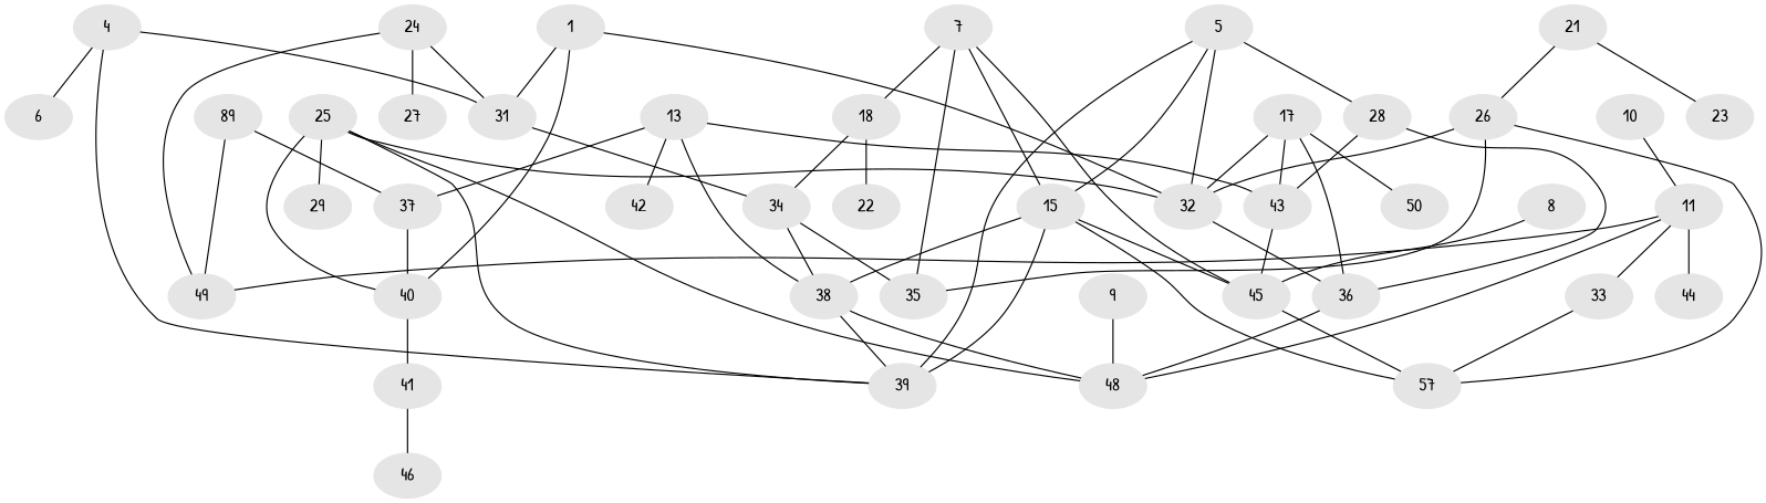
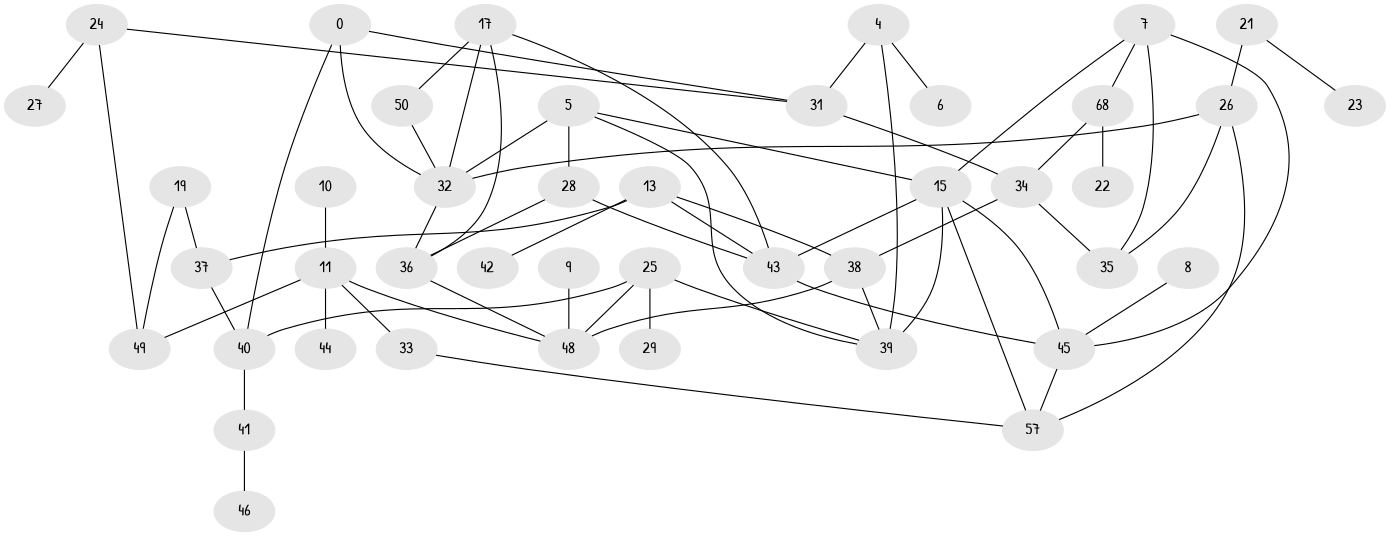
  graph {
    fontname="Patrick Hand"
    node [color=gray90 fontname="Patrick Hand" style=filled]
    edge [fontname="Patrick Hand" weight=1.0]
-   1
+   1 [label=0]
    31
    32
    40
    34
    36
    41
    4
    6
    39
    5
    15
    28
    45
    43
    n16 [label=57]
    7
-   18
+   18 [label=68]
    35
    22
    8
    9
    48
    10
    11
    33
    44
    49
    13
    37
    38
    42
    17
    50
-   19 [label=89]
+   19
    21
    23
    26
    24
    27
    25
    29
    46
    1 -- 31
    1 -- 32
    1 -- 40
    31 -- 34
    32 -- 36
    40 -- 41
    34 -- 35
    34 -- 38
    36 -- 48
    41 -- 46
    4 -- 31
    4 -- 6
    4 -- 39
    5 -- 32
    5 -- 39
    5 -- 15
    5 -- 28 [weight=2.0]
    15 -- 39 [weight=2.0]
    15 -- 45
-   15 -- 38
+   15 -- 43
    15 -- n16
    28 -- 36
    28 -- 43
    45 -- n16
    43 -- 45
    7 -- 15
    7 -- 45
    7 -- 18
    7 -- 35
    18 -- 34
    18 -- 22
    8 -- 45
    9 -- 48
    10 -- 11
    11 -- 48
    11 -- 33 [weight=2.0]
    11 -- 44
    11 -- 49
    33 -- n16
    13 -- 43
    13 -- 37
    13 -- 38
    13 -- 42
    37 -- 40
    38 -- 39
    38 -- 48
    17 -- 32
    17 -- 36
    17 -- 43
    17 -- 50
    19 -- 49
    19 -- 37
    21 -- 23
    21 -- 26
    26 -- 32 [weight=2.0]
    26 -- n16
    26 -- 35
    24 -- 31
    24 -- 49
    24 -- 27
-   25 -- 32
+   50 -- 32
    25 -- 40
    25 -- 39
    25 -- 48
    25 -- 29
  }
